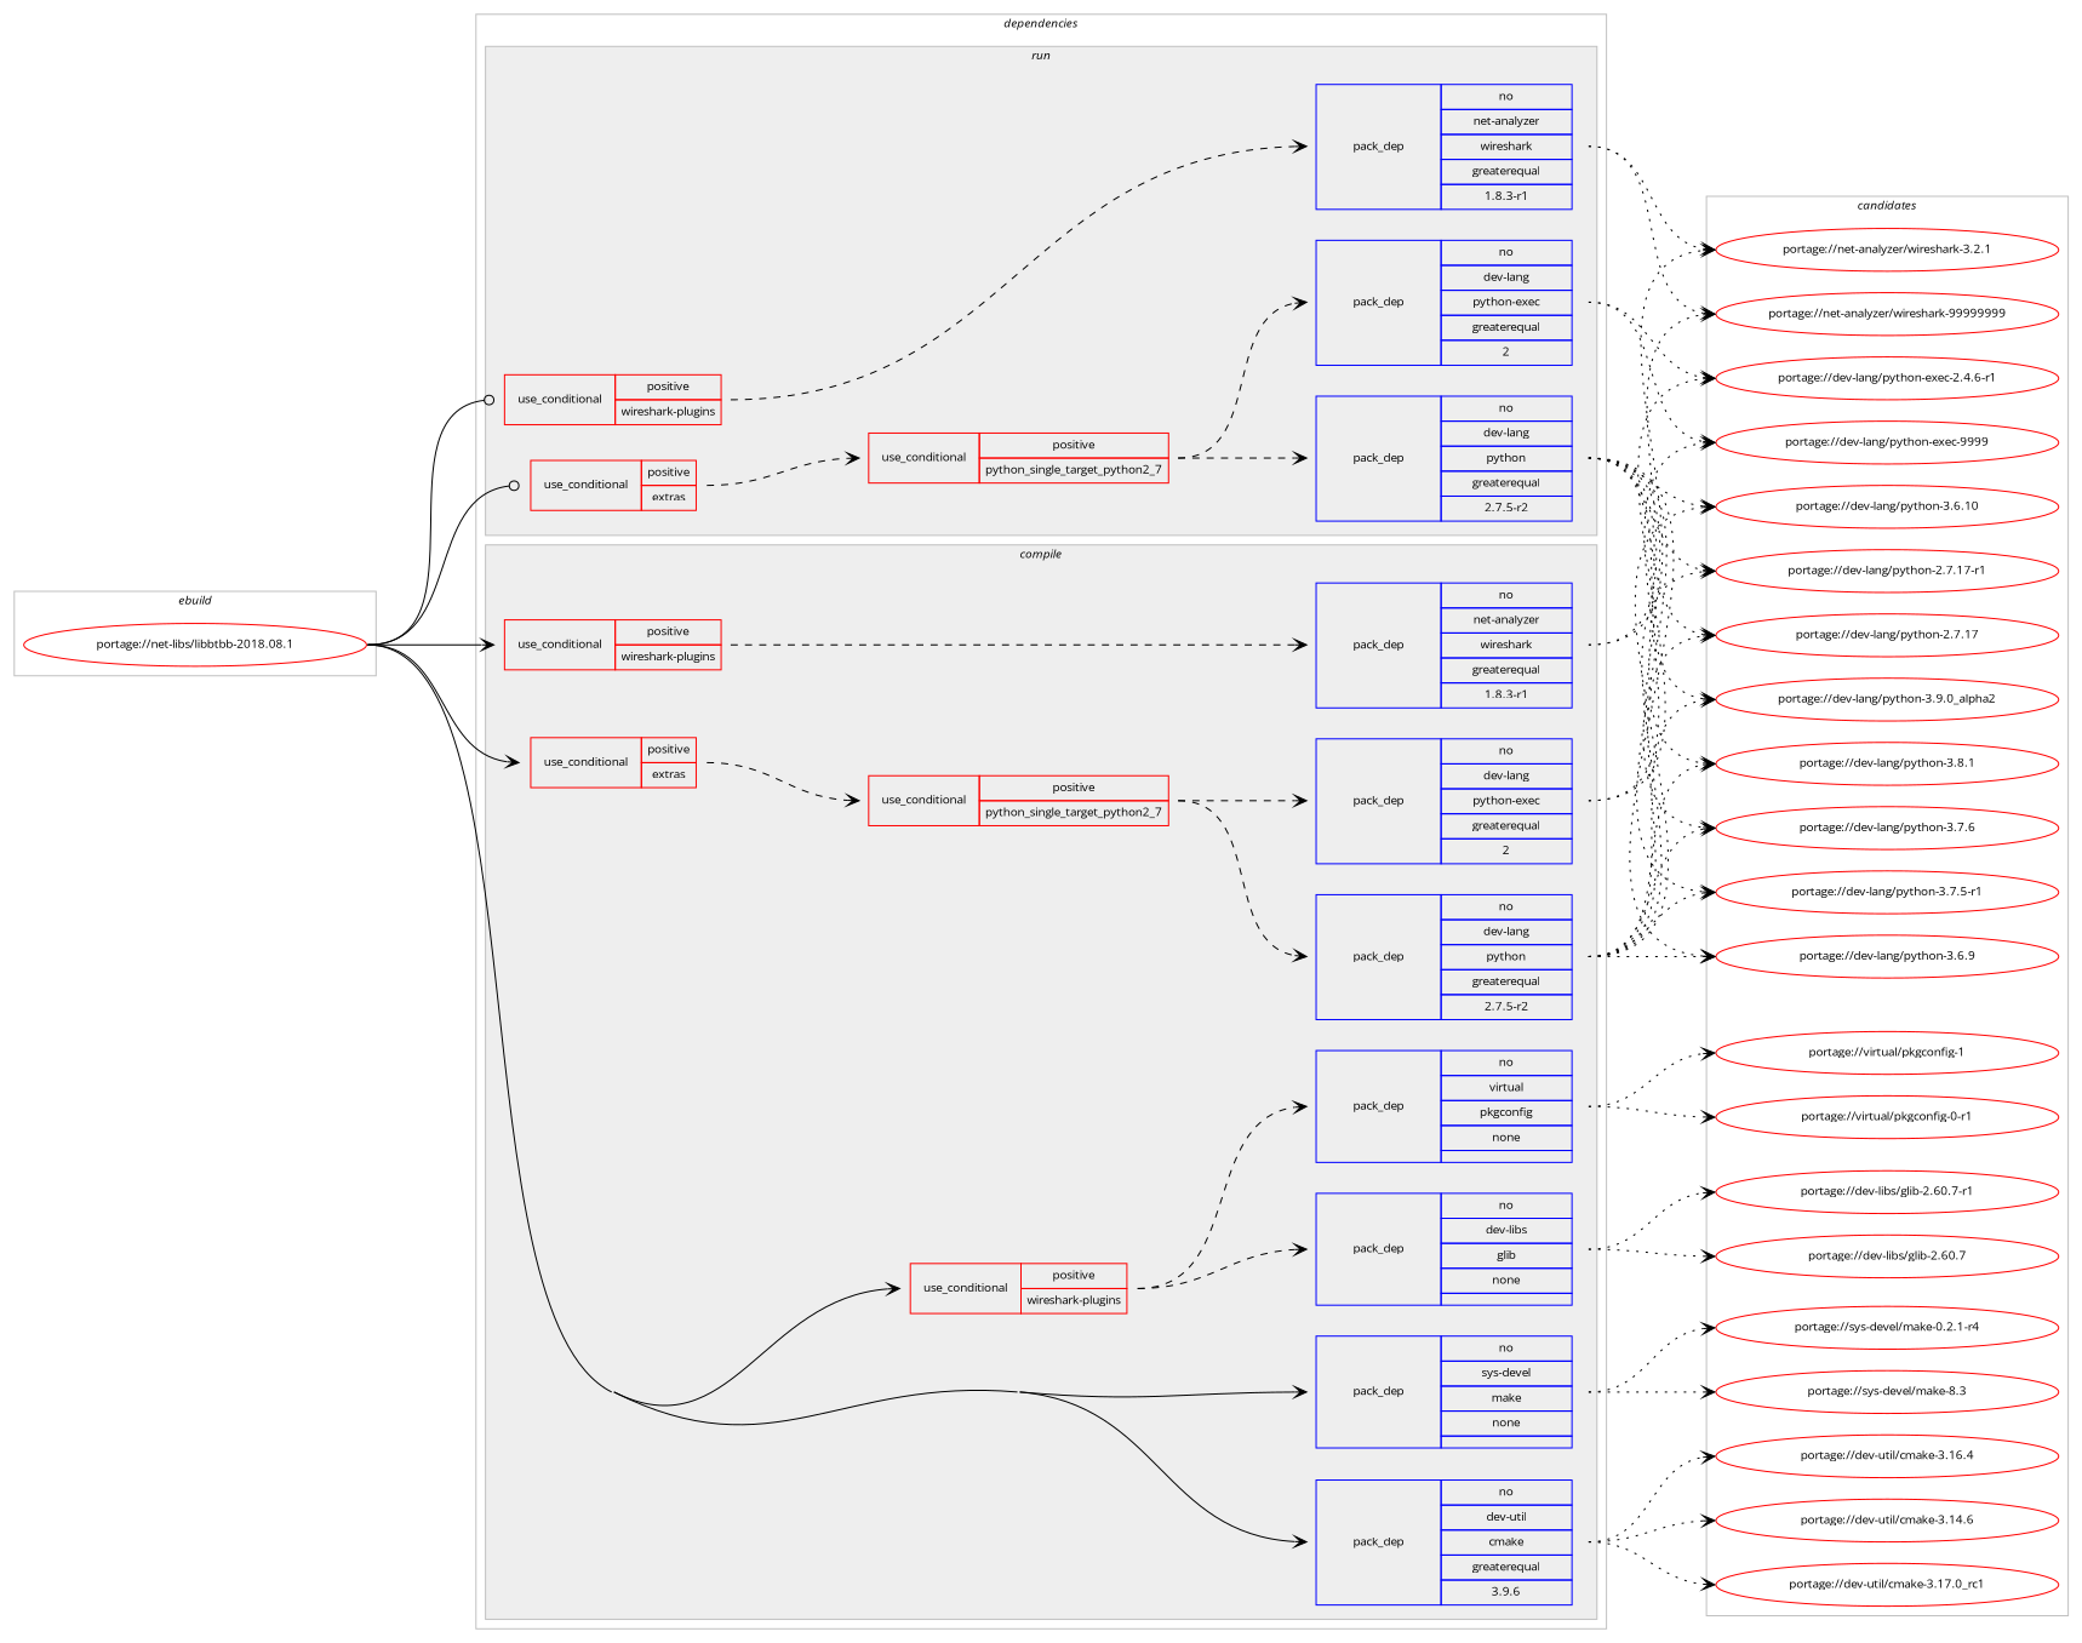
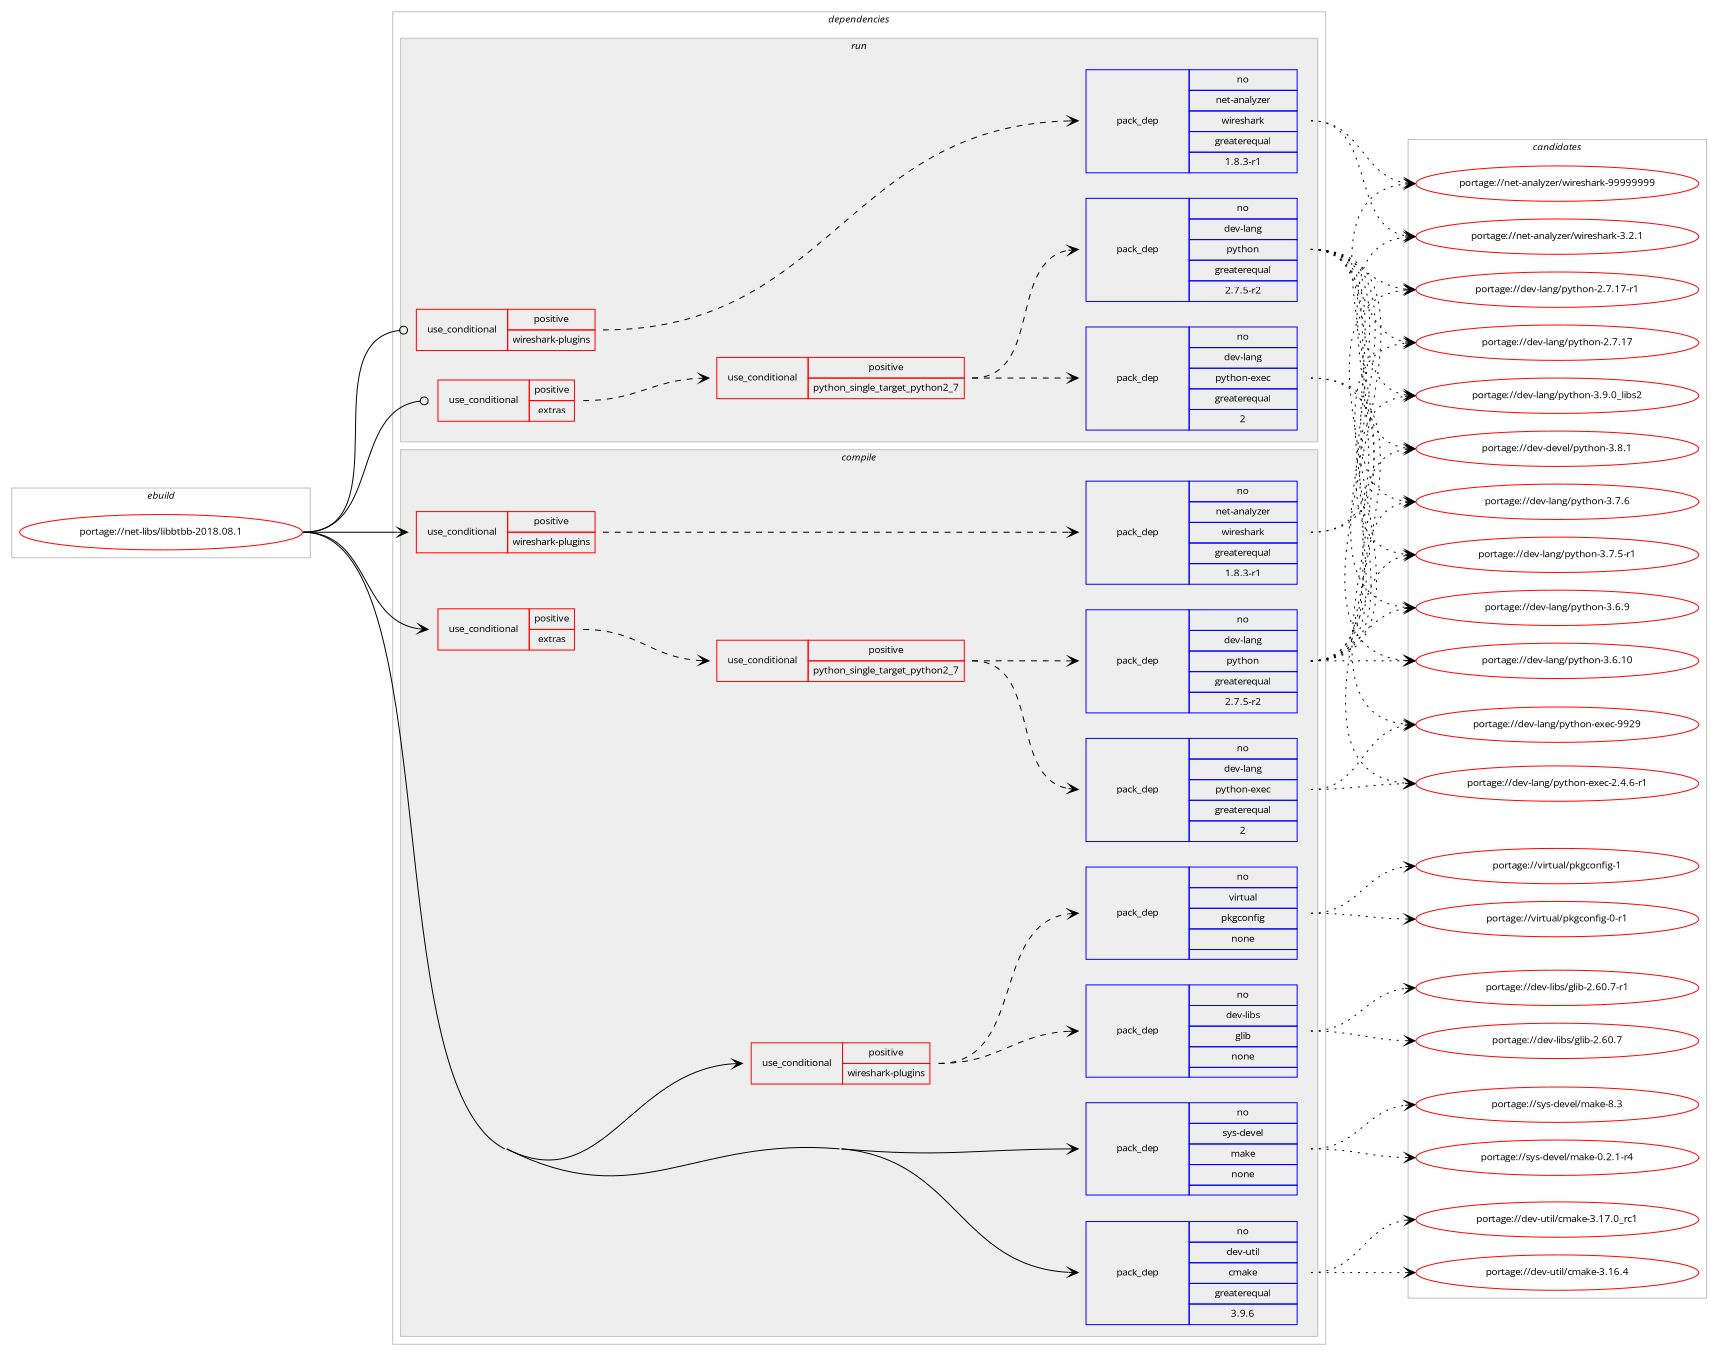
  digraph {
    compound=true
    concentrate=true
    fontname="Open Sans"
    fontsize=10
    newrank=true
    rankdir=LR
    ranksep=1.5
    node [color=red fontname="Open Sans" fontsize=10]
    edge [arrowhead=vee fontname="Open Sans" headport=w style=dotted tailport=e weight=100]
    n1 [label="portage://net-libs/libbtbb-2018.08.1" width=4]
    n2 [color=blue label=<<TABLE BORDER="0" CELLBORDER="1" CELLSPACING="0" CELLPADDING="4" WIDTH="220"><TR><TD ROWSPAN="6" CELLPADDING="30">pack_dep</TD></TR><TR><TD WIDTH="110">no</TD></TR><TR><TD>dev-lang</TD></TR><TR><TD>python</TD></TR><TR><TD>greaterequal</TD></TR><TR><TD>2.7.5-r2</TD></TR></TABLE>> shape=none]
    n3 [color=blue label=<<TABLE BORDER="0" CELLBORDER="1" CELLSPACING="0" CELLPADDING="4" WIDTH="220"><TR><TD ROWSPAN="6" CELLPADDING="30">pack_dep</TD></TR><TR><TD WIDTH="110">no</TD></TR><TR><TD>dev-lang</TD></TR><TR><TD>python-exec</TD></TR><TR><TD>greaterequal</TD></TR><TR><TD>2</TD></TR></TABLE>> shape=none]
    n4 [label=<<TABLE BORDER="0" CELLBORDER="1" CELLSPACING="0" CELLPADDING="4"><TR><TD ROWSPAN="3" CELLPADDING="10">use_conditional</TD></TR><TR><TD>positive</TD></TR><TR><TD>python_single_target_python2_7</TD></TR></TABLE>> shape=none]
    n5 [label=<<TABLE BORDER="0" CELLBORDER="1" CELLSPACING="0" CELLPADDING="4"><TR><TD ROWSPAN="3" CELLPADDING="10">use_conditional</TD></TR><TR><TD>positive</TD></TR><TR><TD>extras</TD></TR></TABLE>> shape=none]
    n6 [color=blue label=<<TABLE BORDER="0" CELLBORDER="1" CELLSPACING="0" CELLPADDING="4" WIDTH="220"><TR><TD ROWSPAN="6" CELLPADDING="30">pack_dep</TD></TR><TR><TD WIDTH="110">no</TD></TR><TR><TD>dev-libs</TD></TR><TR><TD>glib</TD></TR><TR><TD>none</TD></TR><TR><TD></TD></TR></TABLE>> shape=none]
    n7 [color=blue label=<<TABLE BORDER="0" CELLBORDER="1" CELLSPACING="0" CELLPADDING="4" WIDTH="220"><TR><TD ROWSPAN="6" CELLPADDING="30">pack_dep</TD></TR><TR><TD WIDTH="110">no</TD></TR><TR><TD>virtual</TD></TR><TR><TD>pkgconfig</TD></TR><TR><TD>none</TD></TR><TR><TD></TD></TR></TABLE>> shape=none]
    n8 [label=<<TABLE BORDER="0" CELLBORDER="1" CELLSPACING="0" CELLPADDING="4"><TR><TD ROWSPAN="3" CELLPADDING="10">use_conditional</TD></TR><TR><TD>positive</TD></TR><TR><TD>wireshark-plugins</TD></TR></TABLE>> shape=none]
    n9 [color=blue label=<<TABLE BORDER="0" CELLBORDER="1" CELLSPACING="0" CELLPADDING="4" WIDTH="220"><TR><TD ROWSPAN="6" CELLPADDING="30">pack_dep</TD></TR><TR><TD WIDTH="110">no</TD></TR><TR><TD>net-analyzer</TD></TR><TR><TD>wireshark</TD></TR><TR><TD>greaterequal</TD></TR><TR><TD>1.8.3-r1</TD></TR></TABLE>> shape=none]
    n10 [label=<<TABLE BORDER="0" CELLBORDER="1" CELLSPACING="0" CELLPADDING="4"><TR><TD ROWSPAN="3" CELLPADDING="10">use_conditional</TD></TR><TR><TD>positive</TD></TR><TR><TD>wireshark-plugins</TD></TR></TABLE>> shape=none]
    n11 [color=blue label=<<TABLE BORDER="0" CELLBORDER="1" CELLSPACING="0" CELLPADDING="4" WIDTH="220"><TR><TD ROWSPAN="6" CELLPADDING="30">pack_dep</TD></TR><TR><TD WIDTH="110">no</TD></TR><TR><TD>dev-util</TD></TR><TR><TD>cmake</TD></TR><TR><TD>greaterequal</TD></TR><TR><TD>3.9.6</TD></TR></TABLE>> shape=none]
    n12 [color=blue label=<<TABLE BORDER="0" CELLBORDER="1" CELLSPACING="0" CELLPADDING="4" WIDTH="220"><TR><TD ROWSPAN="6" CELLPADDING="30">pack_dep</TD></TR><TR><TD WIDTH="110">no</TD></TR><TR><TD>sys-devel</TD></TR><TR><TD>make</TD></TR><TR><TD>none</TD></TR><TR><TD></TD></TR></TABLE>> shape=none]
    n13 [color=blue label=<<TABLE BORDER="0" CELLBORDER="1" CELLSPACING="0" CELLPADDING="4" WIDTH="220"><TR><TD ROWSPAN="6" CELLPADDING="30">pack_dep</TD></TR><TR><TD WIDTH="110">no</TD></TR><TR><TD>dev-lang</TD></TR><TR><TD>python</TD></TR><TR><TD>greaterequal</TD></TR><TR><TD>2.7.5-r2</TD></TR></TABLE>> shape=none]
    n14 [color=blue label=<<TABLE BORDER="0" CELLBORDER="1" CELLSPACING="0" CELLPADDING="4" WIDTH="220"><TR><TD ROWSPAN="6" CELLPADDING="30">pack_dep</TD></TR><TR><TD WIDTH="110">no</TD></TR><TR><TD>dev-lang</TD></TR><TR><TD>python-exec</TD></TR><TR><TD>greaterequal</TD></TR><TR><TD>2</TD></TR></TABLE>> shape=none]
    n15 [label=<<TABLE BORDER="0" CELLBORDER="1" CELLSPACING="0" CELLPADDING="4"><TR><TD ROWSPAN="3" CELLPADDING="10">use_conditional</TD></TR><TR><TD>positive</TD></TR><TR><TD>python_single_target_python2_7</TD></TR></TABLE>> shape=none]
    n16 [label=<<TABLE BORDER="0" CELLBORDER="1" CELLSPACING="0" CELLPADDING="4"><TR><TD ROWSPAN="3" CELLPADDING="10">use_conditional</TD></TR><TR><TD>positive</TD></TR><TR><TD>extras</TD></TR></TABLE>> shape=none]
    n17 [color=blue label=<<TABLE BORDER="0" CELLBORDER="1" CELLSPACING="0" CELLPADDING="4" WIDTH="220"><TR><TD ROWSPAN="6" CELLPADDING="30">pack_dep</TD></TR><TR><TD WIDTH="110">no</TD></TR><TR><TD>net-analyzer</TD></TR><TR><TD>wireshark</TD></TR><TR><TD>greaterequal</TD></TR><TR><TD>1.8.3-r1</TD></TR></TABLE>> shape=none]
    n18 [label=<<TABLE BORDER="0" CELLBORDER="1" CELLSPACING="0" CELLPADDING="4"><TR><TD ROWSPAN="3" CELLPADDING="10">use_conditional</TD></TR><TR><TD>positive</TD></TR><TR><TD>wireshark-plugins</TD></TR></TABLE>> shape=none]
-   n19 [label="portage://dev-lang/python-3.9.0_alpha2" width=4]
-   n20 [label="portage://dev-lang/python-3.8.1" width=4]
+   n19 [label="portage://dev-lang/python-3.9.0_libs2" width=4]
+   n20 [label="portage://dev-devel/python-3.8.1" width=4]
    n21 [label="portage://dev-lang/python-3.7.6" width=4]
    n22 [label="portage://dev-lang/python-3.7.5-r1" width=4]
    n23 [label="portage://dev-lang/python-3.6.9" width=4]
    n24 [label="portage://dev-lang/python-3.6.10" width=4]
    n25 [label="portage://dev-lang/python-2.7.17-r1" width=4]
    n26 [label="portage://dev-lang/python-2.7.17" width=4]
-   n27 [label="portage://dev-lang/python-exec-9999" width=4]
+   n27 [label="portage://dev-lang/python-exec-9929" width=4]
    n28 [label="portage://dev-lang/python-exec-2.4.6-r1" width=4]
    n29 [label="portage://dev-libs/glib-2.60.7-r1" width=4]
    n30 [label="portage://dev-libs/glib-2.60.7" width=4]
    n31 [label="portage://virtual/pkgconfig-1" width=4]
    n32 [label="portage://virtual/pkgconfig-0-r1" width=4]
    n33 [label="portage://net-analyzer/wireshark-99999999" width=4]
    n34 [label="portage://net-analyzer/wireshark-3.2.1" width=4]
    n35 [label="portage://dev-util/cmake-3.17.0_rc1" width=4]
    n36 [label="portage://dev-util/cmake-3.16.4" width=4]
-   n37 [label="portage://dev-util/cmake-3.14.6" width=4]
    n38 [label="portage://sys-devel/make-8.3" width=4]
    n39 [label="portage://sys-devel/make-0.2.1-r4" width=4]
    subgraph cluster_1 {
      color=gray
      label=<<i>ebuild</i>>
      rank=same
      n1
    }
    subgraph cluster_2 {
      color=gray
      label=<<i>dependencies</i>>
      subgraph cluster_3 {
        color=gray
        fillcolor="#eeeeee"
        label=<<i>compile</i>>
        style=filled
        subgraph sub_4 {
          color=gray
          fillcolor="#eeeeee"
          label=<<i>compile</i>>
          style=filled
          n5
          subgraph sub_5 {
            color=gray
            fillcolor="#eeeeee"
            label=<<i>compile</i>>
            style=filled
            n4
            subgraph sub_6 {
              color=gray
              fillcolor="#eeeeee"
              label=<<i>compile</i>>
              style=filled
              n2
            }
            subgraph sub_7 {
              color=gray
              fillcolor="#eeeeee"
              label=<<i>compile</i>>
              style=filled
              n3
            }
          }
        }
        subgraph sub_8 {
          color=gray
          fillcolor="#eeeeee"
          label=<<i>compile</i>>
          style=filled
          n8
          subgraph sub_9 {
            color=gray
            fillcolor="#eeeeee"
            label=<<i>compile</i>>
            style=filled
            n6
          }
          subgraph sub_10 {
            color=gray
            fillcolor="#eeeeee"
            label=<<i>compile</i>>
            style=filled
            n7
          }
        }
        subgraph sub_11 {
          color=gray
          fillcolor="#eeeeee"
          label=<<i>compile</i>>
          style=filled
          n10
          subgraph sub_12 {
            color=gray
            fillcolor="#eeeeee"
            label=<<i>compile</i>>
            style=filled
            n9
          }
        }
        subgraph sub_13 {
          color=gray
          fillcolor="#eeeeee"
          label=<<i>compile</i>>
          style=filled
          n11
        }
        subgraph sub_14 {
          color=gray
          fillcolor="#eeeeee"
          label=<<i>compile</i>>
          style=filled
          n12
        }
      }
      subgraph cluster_15 {
        color=gray
        fillcolor="#eeeeee"
        label=<<i>compile and run</i>>
        style=filled
      }
      subgraph cluster_16 {
        color=gray
        fillcolor="#eeeeee"
        label=<<i>run</i>>
        style=filled
        subgraph sub_17 {
          color=gray
          fillcolor="#eeeeee"
          label=<<i>run</i>>
          style=filled
          n16
          subgraph sub_18 {
            color=gray
            fillcolor="#eeeeee"
            label=<<i>run</i>>
            style=filled
            n15
            subgraph sub_19 {
              color=gray
              fillcolor="#eeeeee"
              label=<<i>run</i>>
              style=filled
              n13
            }
            subgraph sub_20 {
              color=gray
              fillcolor="#eeeeee"
              label=<<i>run</i>>
              style=filled
              n14
            }
          }
        }
        subgraph sub_21 {
          color=gray
          fillcolor="#eeeeee"
          label=<<i>run</i>>
          style=filled
          n18
          subgraph sub_22 {
            color=gray
            fillcolor="#eeeeee"
            label=<<i>run</i>>
            style=filled
            n17
          }
        }
      }
    }
    subgraph cluster_23 {
      color=gray
      label=<<i>candidates</i>>
      rank=same
      subgraph sub_24 {
        color=black
        label=<<i>candidates</i>>
        nodesep=1
        rank=same
        n19
        n20
        n21
        n22
        n23
        n24
        n25
        n26
      }
      subgraph sub_25 {
        color=black
        label=<<i>candidates</i>>
        nodesep=1
        rank=same
        n27
        n28
      }
      subgraph sub_26 {
        color=black
        label=<<i>candidates</i>>
        nodesep=1
        rank=same
        n29
        n30
      }
      subgraph sub_27 {
        color=black
        label=<<i>candidates</i>>
        nodesep=1
        rank=same
        n31
        n32
      }
      subgraph sub_28 {
        color=black
        label=<<i>candidates</i>>
        nodesep=1
        rank=same
        n33
        n34
      }
      subgraph sub_29 {
        color=black
        label=<<i>candidates</i>>
        nodesep=1
        rank=same
        n35
        n36
-       n37
      }
      subgraph sub_30 {
        color=black
        label=<<i>candidates</i>>
        nodesep=1
        rank=same
        n38
        n39
      }
      subgraph sub_31 {
        color=black
        label=<<i>candidates</i>>
        nodesep=1
        rank=same
        n19
        n20
        n21
        n22
        n23
        n24
        n25
        n26
      }
      subgraph sub_32 {
        color=black
        label=<<i>candidates</i>>
        nodesep=1
        rank=same
        n27
        n28
      }
      subgraph sub_33 {
        color=black
        label=<<i>candidates</i>>
        nodesep=1
        rank=same
        n33
        n34
      }
    }
    n1 -> n5 [style=solid weight=20]
    n1 -> n8 [style=solid weight=20]
    n1 -> n10 [style=solid weight=20]
    n1 -> n11 [style=solid weight=20]
    n1 -> n12 [style=solid weight=20]
    n1 -> n16 [arrowhead=odot style=solid weight=20]
    n1 -> n18 [arrowhead=odot style=solid weight=20]
    n2 -> n19
    n2 -> n20
    n2 -> n21
    n2 -> n22
    n2 -> n23
    n2 -> n24
    n2 -> n25
    n2 -> n26
    n3 -> n27
    n3 -> n28
    n4 -> n2 [style=dashed weight=20]
    n4 -> n3 [style=dashed weight=20]
    n5 -> n4 [style=dashed weight=20]
    n6 -> n29
    n6 -> n30
    n7 -> n31
    n7 -> n32
    n8 -> n6 [style=dashed weight=20]
    n8 -> n7 [style=dashed weight=20]
    n9 -> n33
    n9 -> n34
    n10 -> n9 [style=dashed weight=20]
    n11 -> n35
    n11 -> n36
-   n11 -> n37
    n12 -> n38
    n12 -> n39
    n13 -> n19
    n13 -> n20
    n13 -> n21
    n13 -> n22
    n13 -> n23
    n13 -> n24
    n13 -> n25
    n13 -> n26
    n14 -> n27
    n14 -> n28
    n15 -> n13 [style=dashed weight=20]
    n15 -> n14 [style=dashed weight=20]
    n16 -> n15 [style=dashed weight=20]
    n17 -> n33
    n17 -> n34
    n18 -> n17 [style=dashed weight=20]
  }
